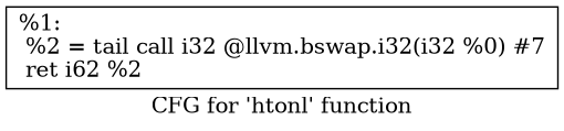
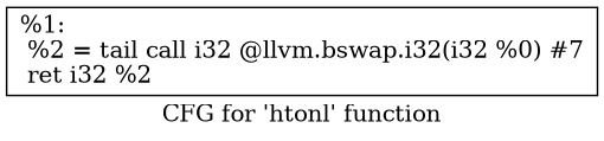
  digraph {
    label="CFG for 'htonl' function"
-   n1 [label="{%1:\l  %2 = tail call i32 @llvm.bswap.i32(i32 %0) #7\l  ret i62 %2\l}" shape=record]
+   n1 [label="{%1:\l  %2 = tail call i32 @llvm.bswap.i32(i32 %0) #7\l  ret i32 %2\l}" shape=record]
  }
